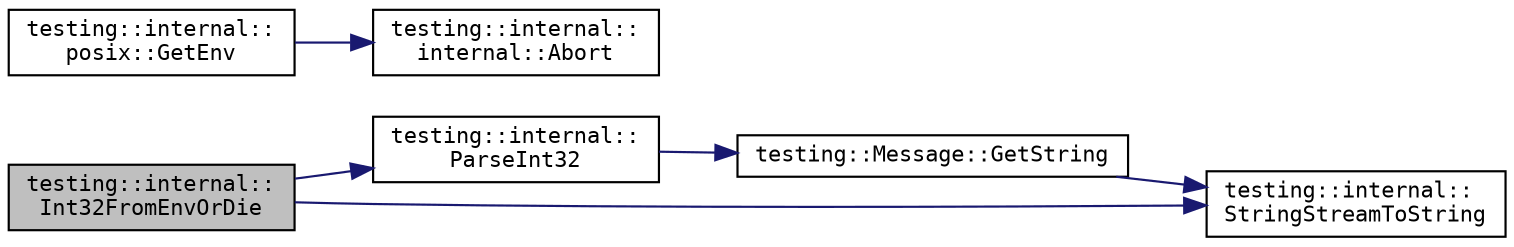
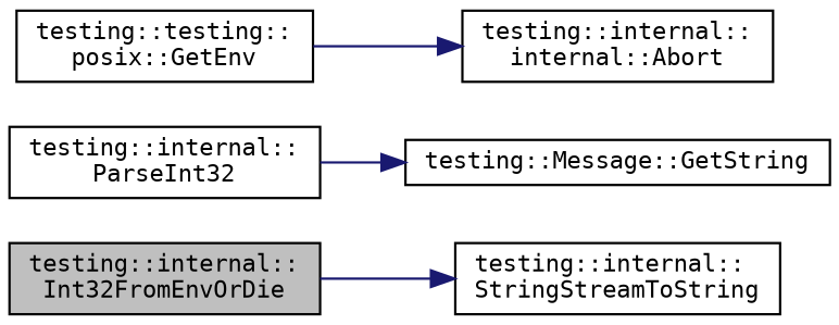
  digraph {
    fontname="DejaVu Sans Mono"
    rankdir=LR
    node [color=black fillcolor=white fontname="DejaVu Sans Mono" fontsize=10 shape=record style=filled]
    edge [color=midnightblue fontname="DejaVu Sans Mono" fontsize=10 labelfontname=Helvetica labelfontsize=10 style=solid]
    n1 [fillcolor=grey75 fontcolor=black height=0.2 label="testing::internal::\lInt32FromEnvOrDie" width=0.4]
    n2 [height=0.2 label="testing::internal::\lParseInt32" width=0.4]
    n3 [height=0.2 label="testing::internal::\lStringStreamToString" width=0.4]
-   n4 [height=0.2 label="testing::internal::\lposix::GetEnv" width=0.4]
+   n4 [height=0.2 label="testing::testing::\lposix::GetEnv" width=0.4]
    n5 [height=0.2 label="testing::internal::\linternal::Abort" width=0.4]
    n6 [height=0.2 label="testing::Message::GetString" width=0.4]
-   n1 -> n2
    n1 -> n3
    n2 -> n6
    n4 -> n5
-   n6 -> n3
  }
